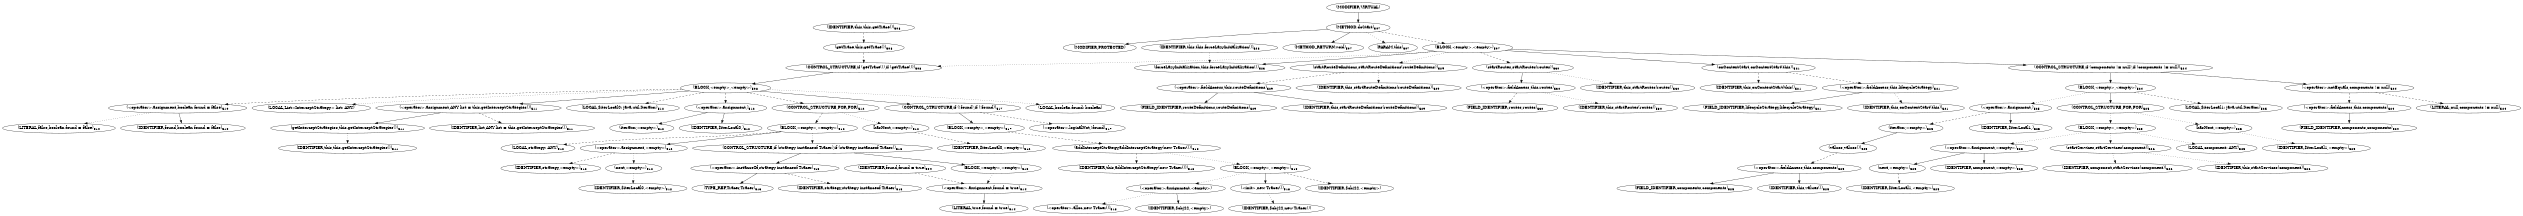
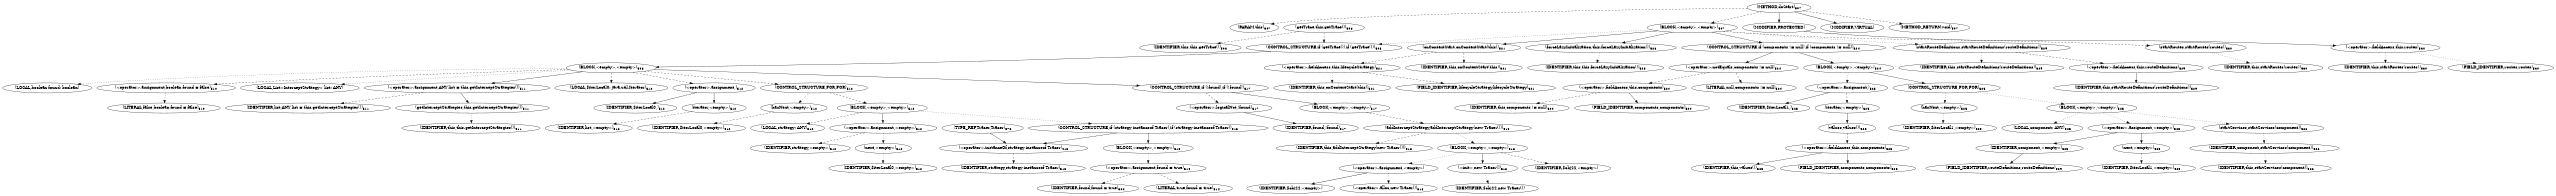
  digraph {
    edge [style=dashed]
    n1 [label=<(METHOD,doStart)<SUB>507</SUB>>]
    n2 [label=<(PARAM,this)<SUB>507</SUB>>]
    n3 [label=<(BLOCK,&lt;empty&gt;,&lt;empty&gt;)<SUB>507</SUB>>]
    n4 [label=<(MODIFIER,PROTECTED)>]
    n5 [label=<(MODIFIER,VIRTUAL)>]
    n6 [label=<(METHOD_RETURN,void)<SUB>507</SUB>>]
    n7 [label=<(CONTROL_STRUCTURE,if (getTrace()),if (getTrace()))<SUB>508</SUB>>]
    n8 [label=<(onContextStart,onContextStart(this))<SUB>521</SUB>>]
    n9 [label=<(forceLazyInitialization,this.forceLazyInitialization())<SUB>523</SUB>>]
    n10 [label=<(CONTROL_STRUCTURE,if (components != null),if (components != null))<SUB>524</SUB>>]
    n11 [label=<(startRouteDefinitions,startRouteDefinitions(routeDefinitions))<SUB>529</SUB>>]
    n12 [label=<(startRoutes,startRoutes(routes))<SUB>530</SUB>>]
    n13 [label=<(BLOCK,&lt;empty&gt;,&lt;empty&gt;)<SUB>508</SUB>>]
    n14 [label=<(&lt;operator&gt;.fieldAccess,this.lifecycleStrategy)<SUB>521</SUB>>]
    n15 [label=<(IDENTIFIER,this,onContextStart(this))<SUB>521</SUB>>]
    n16 [label=<(IDENTIFIER,this,this.forceLazyInitialization())<SUB>523</SUB>>]
    n17 [label=<(&lt;operator&gt;.notEquals,components != null)<SUB>524</SUB>>]
    n18 [label=<(BLOCK,&lt;empty&gt;,&lt;empty&gt;)<SUB>524</SUB>>]
    n19 [label=<(IDENTIFIER,this,startRouteDefinitions(routeDefinitions))<SUB>529</SUB>>]
    n20 [label=<(&lt;operator&gt;.fieldAccess,this.routeDefinitions)<SUB>529</SUB>>]
    n21 [label=<(IDENTIFIER,this,startRoutes(routes))<SUB>530</SUB>>]
    n22 [label=<(&lt;operator&gt;.fieldAccess,this.routes)<SUB>530</SUB>>]
    n23 [label=<(getTrace,this.getTrace())<SUB>508</SUB>>]
    n24 [label=<(IDENTIFIER,this,this.getTrace())<SUB>508</SUB>>]
    n25 [label=<(LOCAL,boolean found: boolean)>]
    n26 [label=<(&lt;operator&gt;.assignment,boolean found = false)<SUB>510</SUB>>]
    n27 [label=<(LOCAL,List&lt;InterceptStrategy&gt; list: ANY)>]
    n28 [label=<(&lt;operator&gt;.assignment,ANY list = this.getInterceptStrategies())<SUB>511</SUB>>]
    n29 [label=<(LOCAL,$iterLocal0: java.util.Iterator)<SUB>512</SUB>>]
    n30 [label=<(&lt;operator&gt;.assignment,)<SUB>512</SUB>>]
    n31 [label=<(CONTROL_STRUCTURE,FOR,FOR)<SUB>512</SUB>>]
    n32 [label=<(CONTROL_STRUCTURE,if (!found),if (!found))<SUB>517</SUB>>]
-   n33 [label=<(IDENTIFIER,found,boolean found = false)<SUB>510</SUB>>]
    n34 [label=<(LITERAL,false,boolean found = false)<SUB>510</SUB>>]
    n35 [label=<(IDENTIFIER,list,ANY list = this.getInterceptStrategies())<SUB>511</SUB>>]
    n36 [label=<(getInterceptStrategies,this.getInterceptStrategies())<SUB>511</SUB>>]
    n37 [label=<(IDENTIFIER,$iterLocal0,)<SUB>512</SUB>>]
    n38 [label=<(iterator,&lt;empty&gt;)<SUB>512</SUB>>]
    n39 [label=<(hasNext,&lt;empty&gt;)<SUB>512</SUB>>]
    n40 [label=<(BLOCK,&lt;empty&gt;,&lt;empty&gt;)<SUB>512</SUB>>]
    n41 [label=<(&lt;operator&gt;.logicalNot,!found)<SUB>517</SUB>>]
    n42 [label=<(BLOCK,&lt;empty&gt;,&lt;empty&gt;)<SUB>517</SUB>>]
    n43 [label=<(IDENTIFIER,this,this.getInterceptStrategies())<SUB>511</SUB>>]
+   n44 [label=<(IDENTIFIER,list,&lt;empty&gt;)<SUB>512</SUB>>]
    n45 [label=<(IDENTIFIER,$iterLocal0,&lt;empty&gt;)<SUB>512</SUB>>]
    n46 [label=<(LOCAL,strategy: ANY)<SUB>512</SUB>>]
    n47 [label=<(&lt;operator&gt;.assignment,&lt;empty&gt;)<SUB>512</SUB>>]
    n48 [label=<(CONTROL_STRUCTURE,if (strategy instanceof Tracer),if (strategy instanceof Tracer))<SUB>513</SUB>>]
    n49 [label=<(IDENTIFIER,strategy,&lt;empty&gt;)<SUB>512</SUB>>]
    n50 [label=<(next,&lt;empty&gt;)<SUB>512</SUB>>]
    n51 [label=<(&lt;operator&gt;.instanceOf,strategy instanceof Tracer)<SUB>413</SUB>>]
    n52 [label=<(BLOCK,&lt;empty&gt;,&lt;empty&gt;)<SUB>513</SUB>>]
    n53 [label=<(IDENTIFIER,$iterLocal0,&lt;empty&gt;)<SUB>512</SUB>>]
    n54 [label=<(IDENTIFIER,strategy,strategy instanceof Tracer)<SUB>513</SUB>>]
-   n55 [label=<(TYPE_REF,Tracer,Tracer)<SUB>513</SUB>>]
+   n55 [label=<(TYPE_REF,Tracer,Tracer)<SUB>573</SUB>>]
    n56 [label=<(&lt;operator&gt;.assignment,found = true)<SUB>514</SUB>>]
    n57 [label=<(IDENTIFIER,found,found = true)<SUB>504</SUB>>]
    n58 [label=<(LITERAL,true,found = true)<SUB>514</SUB>>]
+   n59 [label=<(IDENTIFIER,found,!found)<SUB>517</SUB>>]
    n60 [label=<(addInterceptStrategy,addInterceptStrategy(new Tracer()))<SUB>518</SUB>>]
    n61 [label=<(IDENTIFIER,this,addInterceptStrategy(new Tracer()))<SUB>518</SUB>>]
    n62 [label=<(BLOCK,&lt;empty&gt;,&lt;empty&gt;)<SUB>518</SUB>>]
    n63 [label=<(&lt;operator&gt;.assignment,&lt;empty&gt;)>]
    n64 [label=<(&lt;init&gt;,new Tracer())<SUB>518</SUB>>]
    n65 [label=<(IDENTIFIER,$obj22,&lt;empty&gt;)>]
    n66 [label=<(IDENTIFIER,$obj22,&lt;empty&gt;)>]
    n67 [label=<(&lt;operator&gt;.alloc,new Tracer())<SUB>518</SUB>>]
    n68 [label=<(IDENTIFIER,$obj22,new Tracer())>]
    n69 [label=<(IDENTIFIER,this,onContextStart(this))<SUB>521</SUB>>]
    n70 [label=<(FIELD_IDENTIFIER,lifecycleStrategy,lifecycleStrategy)<SUB>521</SUB>>]
    n71 [label=<(&lt;operator&gt;.fieldAccess,this.components)<SUB>524</SUB>>]
    n72 [label=<(LITERAL,null,components != null)<SUB>524</SUB>>]
-   n73 [label=<(LOCAL,$iterLocal1: java.util.Iterator)<SUB>525</SUB>>]
    n74 [label=<(&lt;operator&gt;.assignment,)<SUB>525</SUB>>]
    n75 [label=<(CONTROL_STRUCTURE,FOR,FOR)<SUB>525</SUB>>]
+   n76 [label=<(IDENTIFIER,this,components != null)<SUB>524</SUB>>]
    n77 [label=<(FIELD_IDENTIFIER,components,components)<SUB>524</SUB>>]
    n78 [label=<(IDENTIFIER,$iterLocal1,)<SUB>525</SUB>>]
    n79 [label=<(iterator,&lt;empty&gt;)<SUB>525</SUB>>]
    n80 [label=<(hasNext,&lt;empty&gt;)<SUB>525</SUB>>]
    n81 [label=<(BLOCK,&lt;empty&gt;,&lt;empty&gt;)<SUB>525</SUB>>]
    n82 [label=<(values,values())<SUB>525</SUB>>]
    n83 [label=<(&lt;operator&gt;.fieldAccess,this.components)<SUB>525</SUB>>]
    n84 [label=<(IDENTIFIER,this,values())<SUB>525</SUB>>]
    n85 [label=<(FIELD_IDENTIFIER,components,components)<SUB>525</SUB>>]
    n86 [label=<(IDENTIFIER,$iterLocal1,&lt;empty&gt;)<SUB>525</SUB>>]
    n87 [label=<(LOCAL,component: ANY)<SUB>525</SUB>>]
    n88 [label=<(&lt;operator&gt;.assignment,&lt;empty&gt;)<SUB>525</SUB>>]
    n89 [label=<(startServices,startServices(component))<SUB>526</SUB>>]
    n90 [label=<(IDENTIFIER,component,&lt;empty&gt;)<SUB>525</SUB>>]
    n91 [label=<(next,&lt;empty&gt;)<SUB>525</SUB>>]
    n92 [label=<(IDENTIFIER,this,startServices(component))<SUB>526</SUB>>]
    n93 [label=<(IDENTIFIER,component,startServices(component))<SUB>526</SUB>>]
    n94 [label=<(IDENTIFIER,$iterLocal1,&lt;empty&gt;)<SUB>525</SUB>>]
    n95 [label=<(IDENTIFIER,this,startRouteDefinitions(routeDefinitions))<SUB>529</SUB>>]
    n96 [label=<(FIELD_IDENTIFIER,routeDefinitions,routeDefinitions)<SUB>529</SUB>>]
    n97 [label=<(IDENTIFIER,this,startRoutes(routes))<SUB>530</SUB>>]
    n98 [label=<(FIELD_IDENTIFIER,routes,routes)<SUB>530</SUB>>]
-   n1 -> n2 [style=dotted]
+   n1 -> n2
    n1 -> n3
    n1 -> n4 [style=solid]
-   n5 -> n1 [style=solid]
-   n1 -> n6 [style=solid]
+   n1 -> n5 [style=solid]
+   n1 -> n6
    n3 -> n7 [style=dotted]
    n3 -> n8 [style=solid]
    n3 -> n9 [style=solid]
    n3 -> n10 [style=solid]
    n3 -> n11 [style=dotted]
    n3 -> n12
    n7 -> n13 [style=solid]
    n8 -> n14
    n8 -> n15
-   n16 -> n9 [style=dotted]
+   n9 -> n16 [style=dotted]
    n10 -> n17 [style=solid]
    n10 -> n18 [style=solid]
    n11 -> n19 [style=dotted]
    n11 -> n20
    n12 -> n21 [style=dotted]
-   n12 -> n22 [style=solid]
+   n4 -> n22 [style=solid]
    n13 -> n25 [style=dotted]
    n13 -> n26
    n13 -> n27 [style=dotted]
    n13 -> n28 [style=solid]
    n13 -> n29
    n13 -> n30
    n13 -> n31
    n13 -> n32 [style=solid]
    n14 -> n69 [style=dotted]
-   n14 -> n70 [style=solid]
+   n14 -> n70
    n17 -> n71
    n17 -> n72
-   n18 -> n73
    n18 -> n74 [style=dotted]
    n18 -> n75 [style=solid]
    n20 -> n95 [style=solid]
-   n20 -> n96 [style=solid]
+   n90 -> n96 [style=solid]
    n22 -> n97 [style=dotted]
-   n22 -> n98
+   n22 -> n98 [style=dotted]
    n23 -> n7
-   n24 -> n23
-   n26 -> n33 [style=solid]
+   n23 -> n24
    n26 -> n34 [style=dotted]
    n28 -> n35
    n28 -> n36 [style=solid]
    n30 -> n37 [style=solid]
    n30 -> n38 [style=solid]
    n31 -> n39 [style=dotted]
    n31 -> n40
    n32 -> n41
    n32 -> n42 [style=solid]
    n36 -> n43 [style=dotted]
+   n38 -> n44
    n39 -> n45
    n40 -> n46
    n40 -> n47 [style=solid]
    n40 -> n48 [style=dotted]
+   n41 -> n59 [style=solid]
    n42 -> n60
    n47 -> n49
    n47 -> n50 [style=dotted]
    n48 -> n51 [style=solid]
    n48 -> n52 [style=solid]
    n50 -> n53 [style=dotted]
    n51 -> n54
-   n51 -> n55 [style=solid]
+   n55 -> n51 [style=solid]
    n52 -> n56 [style=dotted]
-   n57 -> n56
-   n56 -> n58 [style=solid]
+   n56 -> n57
+   n56 -> n58
    n60 -> n61
    n60 -> n62 [style=dotted]
    n62 -> n63 [style=dotted]
    n62 -> n64 [style=solid]
    n62 -> n65
    n63 -> n66 [style=solid]
    n63 -> n67 [style=dotted]
    n64 -> n68 [style=dotted]
+   n71 -> n76
    n71 -> n77 [style=solid]
    n74 -> n78 [style=solid]
    n74 -> n79
    n75 -> n80 [style=dotted]
    n75 -> n81 [style=dotted]
    n79 -> n82 [style=solid]
    n80 -> n86 [style=dotted]
    n81 -> n87 [style=dotted]
    n81 -> n88 [style=dotted]
    n81 -> n89 [style=dotted]
    n82 -> n83
    n83 -> n84 [style=solid]
    n83 -> n85 [style=solid]
    n88 -> n90 [style=solid]
    n88 -> n91 [style=solid]
-   n89 -> n92 [style=dotted]
+   n93 -> n92 [style=dotted]
    n89 -> n93 [style=dotted]
    n91 -> n94
  }
